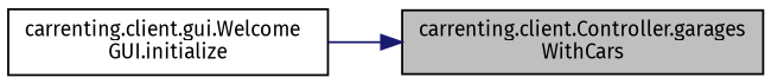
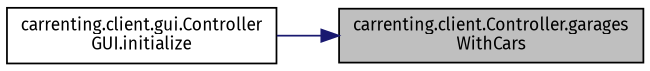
  digraph {
    rankdir=RL
    fontname="Fira Sans"
    node [color=black fontname="Fira Sans" fontsize=10 shape=record style=filled]
    n1 [fillcolor=grey75 fontcolor=black height=0.2 label="carrenting.client.Controller.garages\lWithCars" width=0.4]
-   n2 [fillcolor=white height=0.2 label="carrenting.client.gui.Welcome\lGUI.initialize" width=0.4]
+   n2 [fillcolor=white height=0.2 label="carrenting.client.gui.Controller\lGUI.initialize" width=0.4]
    n1 -> n2 [color=midnightblue dir=back fontname="Fira Sans" fontsize=10 labelfontname=Helvetica labelfontsize=10 style=solid]
  }
